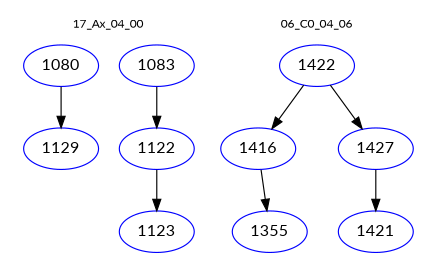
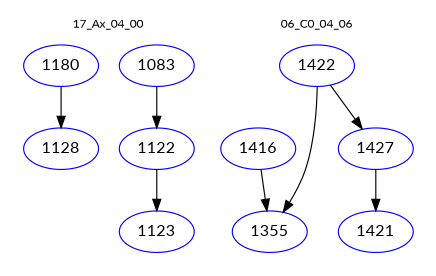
  digraph {
    fontname=Lato
    node [color=blue fontname=Lato]
    edge [color=black fontname=Lato]
    n1 [label=1083]
-   n2 [label=1080]
+   n2 [label=1180]
    n3 [label=1122]
-   n4 [label=1129]
+   n4 [label=1128]
    n5 [label=1123]
    n6 [label=1422]
    n7 [label=1416]
    n8 [label=1427]
    n9 [label=1355]
    n10 [label=1421]
    subgraph cluster_1 {
      color=white
      fontsize=10
      label="17_Ax_04_00"
      n1
      n2
      n3
      n4
      n5
    }
    subgraph cluster_2 {
      color=white
      fontsize=10
      label="06_C0_04_06"
      n6
      n7
      n8
      n9
      n10
    }
    n1 -> n3
    n2 -> n4
    n3 -> n5
-   n6 -> n7
+   n6 -> n9
    n6 -> n8
    n7 -> n9
    n8 -> n10
  }
